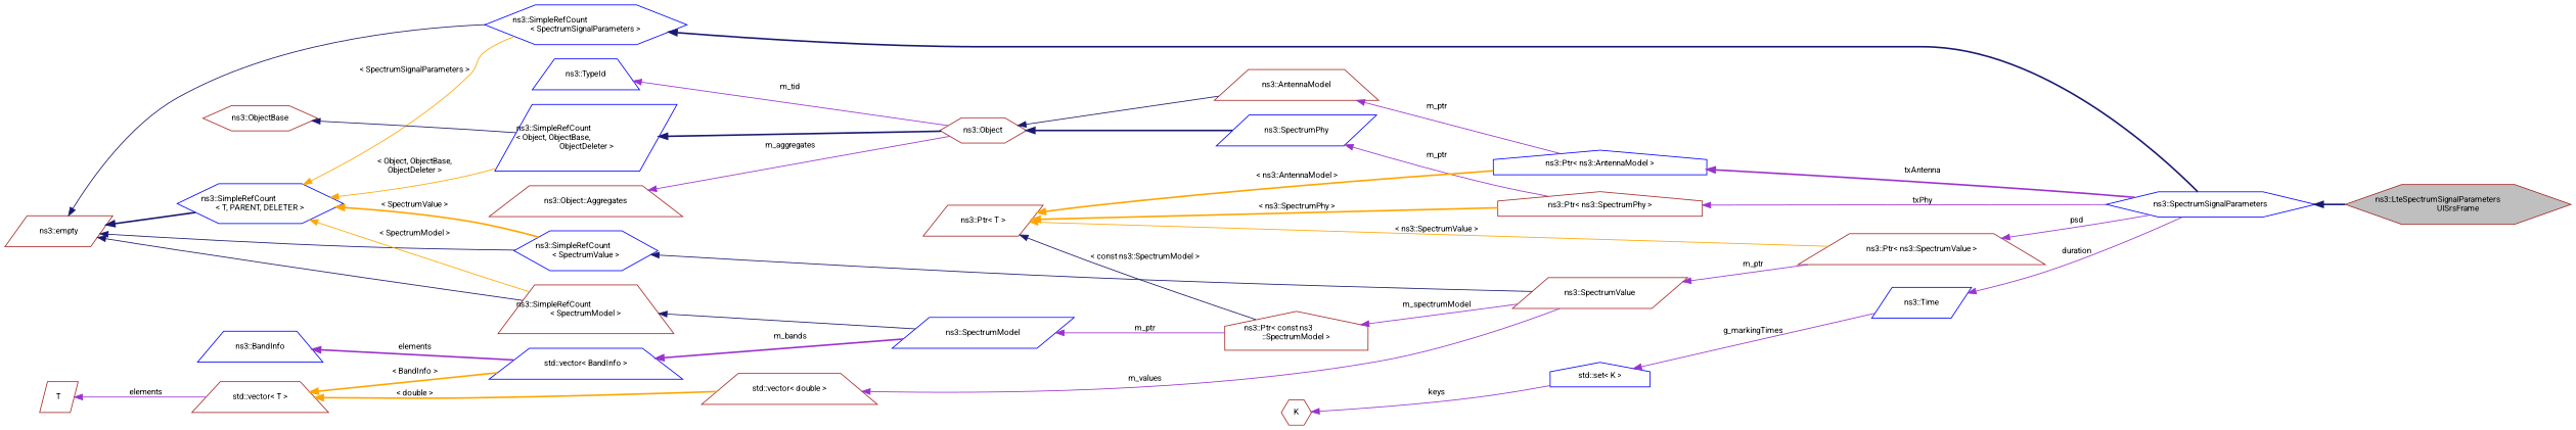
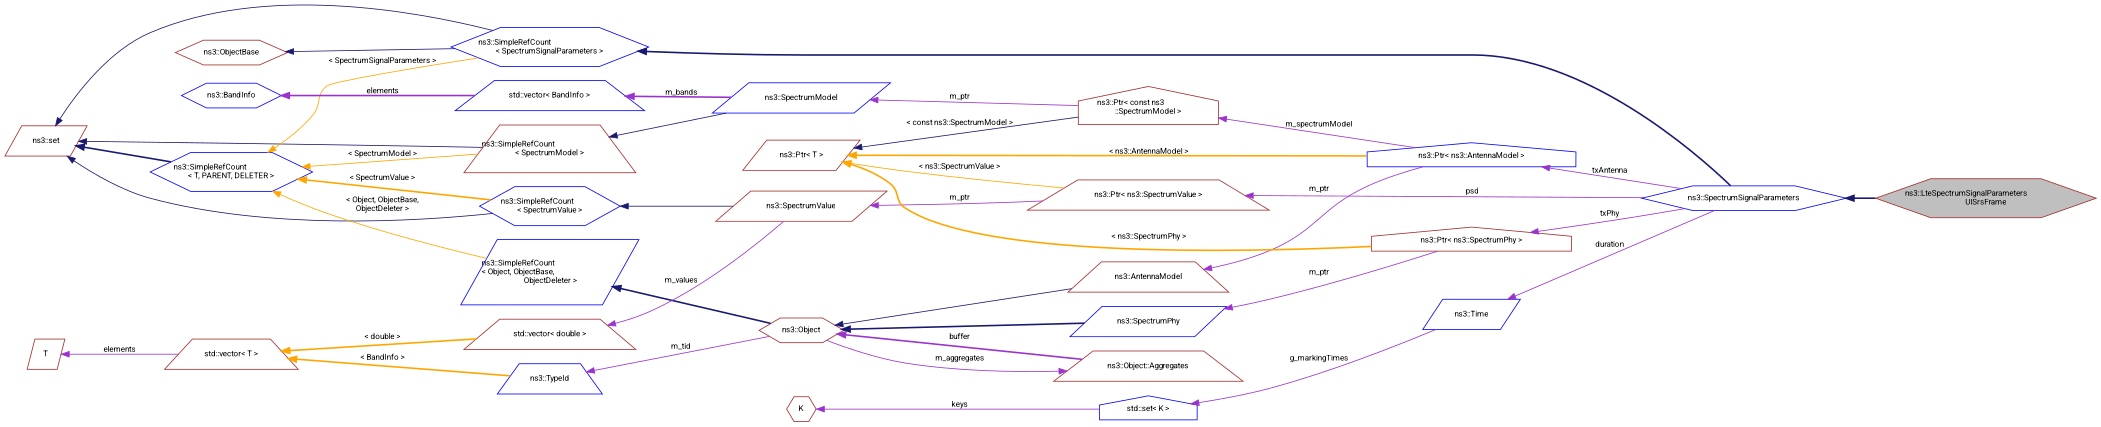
  digraph {
    fontname=Roboto
    rankdir=LR
    node [color=brown fillcolor=white fontname=Roboto fontsize=10 shape=hexagon style=filled]
    edge [color=darkorchid3 dir=back fontname=Roboto fontsize=10 labelfontname=Helvetica labelfontsize=10 style=solid]
    n1 [fillcolor=grey75 fontcolor=black height=0.2 label="ns3::LteSpectrumSignalParameters\lUlSrsFrame" width=0.4]
    n2 [color=blue height=0.2 label="ns3::SpectrumSignalParameters" width=0.4]
    n3 [color=blue height=0.2 label="ns3::SimpleRefCount\l\< SpectrumSignalParameters \>" width=0.4]
-   n4 [height=0.2 label="ns3::empty" shape=parallelogram width=0.4]
+   n4 [height=0.2 label="ns3::set" shape=parallelogram width=0.4]
    n5 [color=blue height=0.2 label="ns3::SimpleRefCount\l\< T, PARENT, DELETER \>" width=0.4]
    n6 [color=blue height=0.2 label="ns3::SimpleRefCount\l\< SpectrumValue \>" width=0.4]
    n7 [height=0.2 label="ns3::SimpleRefCount\l\< SpectrumModel \>" shape=trapezium width=0.4]
    n8 [color=blue height=0.2 label="ns3::SimpleRefCount\l\< Object, ObjectBase,\l ObjectDeleter \>" shape=parallelogram width=0.4]
    n9 [height=0.2 label="ns3::SpectrumValue" shape=parallelogram width=0.4]
    n10 [color=blue height=0.2 label="ns3::SpectrumModel" shape=parallelogram width=0.4]
    n11 [height=0.2 label="ns3::Object" width=0.4]
    n12 [color=blue height=0.2 label="ns3::Ptr\< ns3::AntennaModel \>" shape=house width=0.4]
    n13 [height=0.2 label="ns3::AntennaModel" shape=trapezium width=0.4]
    n14 [height=0.2 label="ns3::Object::Aggregates" shape=trapezium width=0.4]
    n15 [color=blue height=0.2 label="ns3::SpectrumPhy" shape=parallelogram width=0.4]
    n16 [height=0.2 label="ns3::Ptr\< ns3::SpectrumPhy \>" shape=house width=0.4]
    n17 [height=0.2 label="ns3::ObjectBase" width=0.4]
    n18 [color=blue height=0.2 label="ns3::TypeId" shape=trapezium width=0.4]
    n19 [height=0.2 label="ns3::Ptr\< T \>" shape=parallelogram width=0.4]
    n20 [height=0.2 label="ns3::Ptr\< ns3::SpectrumValue \>" shape=trapezium width=0.4]
    n21 [height=0.2 label="ns3::Ptr\< const ns3\l::SpectrumModel \>" shape=house width=0.4]
    n22 [color=blue height=0.2 label="ns3::Time" shape=parallelogram width=0.4]
    n23 [color=blue height=0.2 label="std::set\< K \>" shape=house width=0.4]
    n24 [height=0.2 label=K width=0.4]
    n25 [color=blue height=0.2 label="std::vector\< BandInfo \>" shape=trapezium width=0.4]
-   n26 [color=blue height=0.2 label="ns3::BandInfo" shape=trapezium width=0.4]
+   n26 [color=blue height=0.2 label="ns3::BandInfo" width=0.4]
    n27 [height=0.2 label="std::vector\< T \>" shape=trapezium width=0.4]
    n28 [height=0.2 label="std::vector\< double \>" shape=trapezium width=0.4]
    n29 [height=0.2 label=T shape=parallelogram width=0.4]
    n2 -> n1 [color=midnightblue style=bold]
    n3 -> n2 [color=midnightblue style=bold]
    n4 -> n3 [color=midnightblue]
    n4 -> n5 [color=midnightblue style=bold]
    n4 -> n6 [color=midnightblue]
    n4 -> n7 [color=midnightblue]
    n5 -> n3 [color=orange label=" \< SpectrumSignalParameters \>"]
    n5 -> n6 [color=orange label=" \< SpectrumValue \>" style=bold]
    n5 -> n7 [color=orange label=" \< SpectrumModel \>"]
    n5 -> n8 [color=orange label=" \< Object, ObjectBase,\l ObjectDeleter \>"]
    n6 -> n9 [color=midnightblue]
    n7 -> n10 [color=midnightblue]
    n8 -> n11 [color=midnightblue style=bold]
    n9 -> n20 [label=" m_ptr"]
    n10 -> n21 [label=" m_ptr"]
    n11 -> n13 [color=midnightblue]
+   n11 -> n14 [label=" buffer" style=bold]
    n11 -> n15 [color=midnightblue style=bold]
-   n12 -> n2 [label=" txAntenna" style=bold]
+   n12 -> n2 [label=" txAntenna"]
    n13 -> n12 [label=" m_ptr"]
    n14 -> n11 [label=" m_aggregates"]
    n15 -> n16 [label=" m_ptr"]
    n16 -> n2 [label=" txPhy"]
-   n17 -> n8 [color=midnightblue]
+   n17 -> n3 [color=midnightblue]
    n18 -> n11 [label=" m_tid"]
    n19 -> n12 [color=orange label=" \< ns3::AntennaModel \>" style=bold]
    n19 -> n16 [color=orange label=" \< ns3::SpectrumPhy \>" style=bold]
    n19 -> n20 [color=orange label=" \< ns3::SpectrumValue \>"]
    n19 -> n21 [color=midnightblue label=" \< const ns3::SpectrumModel \>"]
    n20 -> n2 [label=" psd"]
-   n21 -> n9 [label=" m_spectrumModel"]
+   n21 -> n12 [label=" m_spectrumModel"]
    n22 -> n2 [label=" duration"]
    n23 -> n22 [label=" g_markingTimes"]
    n24 -> n23 [label=" keys"]
    n25 -> n10 [label=" m_bands" style=bold]
    n26 -> n25 [label=" elements" style=bold]
-   n27 -> n25 [color=orange label=" \< BandInfo \>" style=bold]
+   n27 -> n18 [color=orange label=" \< BandInfo \>" style=bold]
    n27 -> n28 [color=orange label=" \< double \>" style=bold]
    n28 -> n9 [label=" m_values"]
    n29 -> n27 [label=" elements"]
  }
